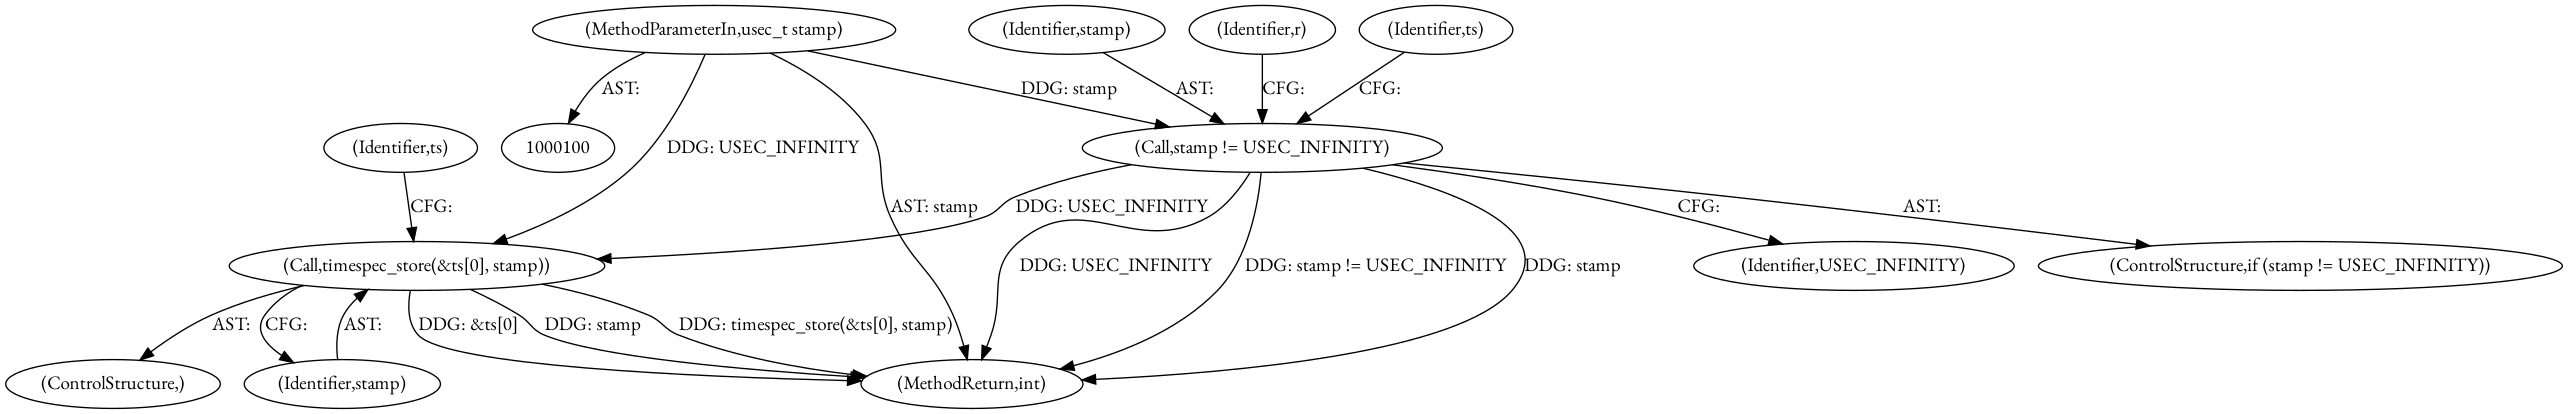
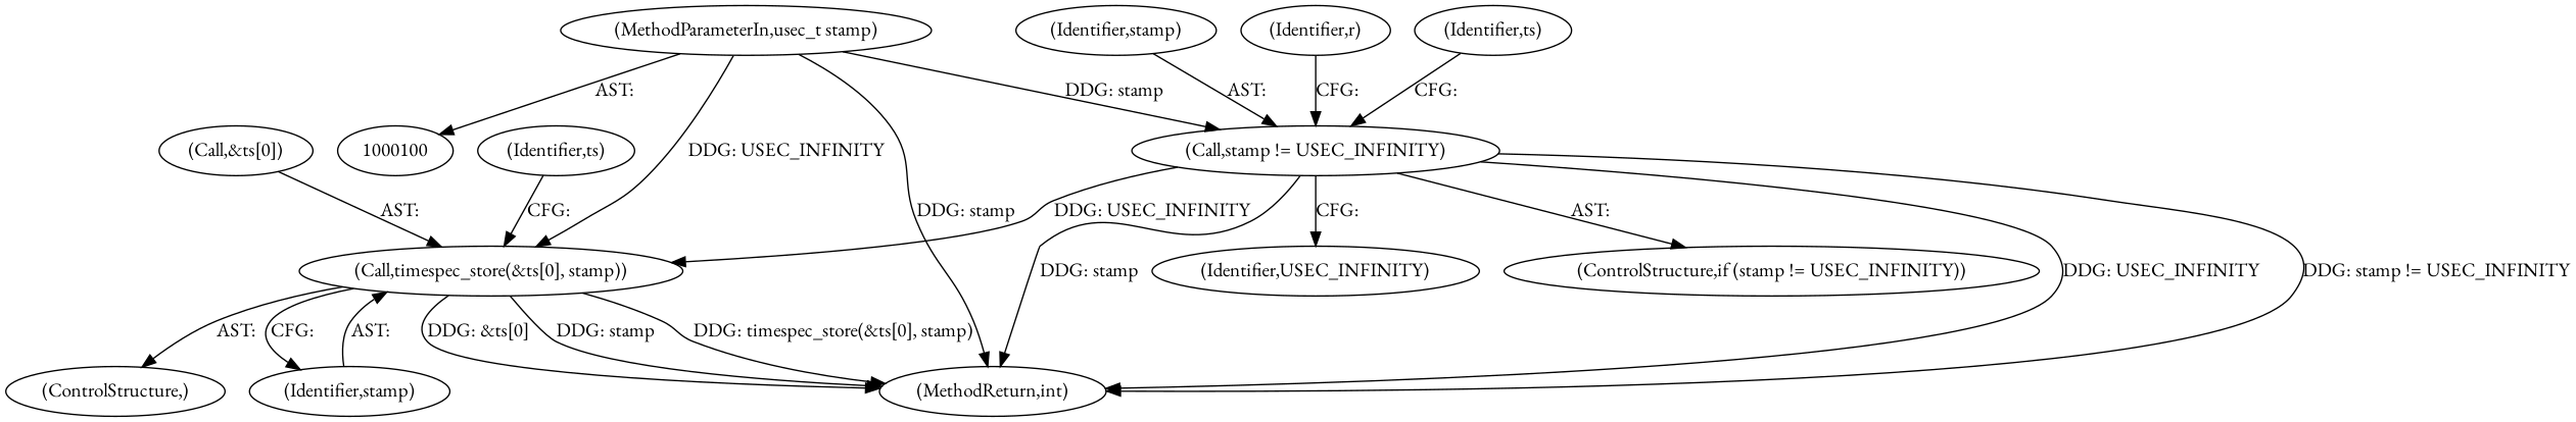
  digraph {
    fontname="EB Garamond"
    node [fontname="EB Garamond"]
    edge [fontname="EB Garamond"]
    n1 [label="(Call,timespec_store(&ts[0], stamp))"]
    n2 [label="(ControlStructure,)"]
    n3 [label="(MethodReturn,int)"]
    n4 [label="(Identifier,stamp)"]
    n5 [label="(Call,stamp != USEC_INFINITY)"]
    n6 [label="(Identifier,USEC_INFINITY)"]
    n7 [label="(ControlStructure,if (stamp != USEC_INFINITY))"]
    n8 [label="(MethodParameterIn,usec_t stamp)"]
    1000100
    n10 [label="(Identifier,stamp)"]
    n11 [label="(Identifier,r)"]
+   n12 [label="(Call,&ts[0])"]
    n13 [label="(Identifier,ts)"]
    n14 [label="(Identifier,ts)"]
    n1 -> n2 [label="AST: "]
    n1 -> n3 [label="DDG: timespec_store(&ts[0], stamp)"]
    n1 -> n3 [label="DDG: &ts[0]"]
    n1 -> n3 [label="DDG: stamp"]
    n1 -> n4 [label="CFG: "]
    n4 -> n1 [label="AST: "]
    n5 -> n1 [label="DDG: USEC_INFINITY"]
    n5 -> n3 [label="DDG: stamp != USEC_INFINITY"]
    n5 -> n3 [label="DDG: stamp"]
    n5 -> n3 [label="DDG: USEC_INFINITY"]
    n5 -> n6 [label="CFG: "]
    n5 -> n7 [label="AST: "]
    n8 -> n1 [label="DDG: USEC_INFINITY"]
-   n8 -> n3 [label="AST: stamp"]
+   n8 -> n3 [label="DDG: stamp"]
    n8 -> n5 [label="DDG: stamp"]
    n8 -> 1000100 [label="AST: "]
    n10 -> n5 [label="AST: "]
    n11 -> n5 [label="CFG: "]
+   n12 -> n1 [label="AST: "]
    n13 -> n5 [label="CFG: "]
    n14 -> n1 [label="CFG: "]
  }
